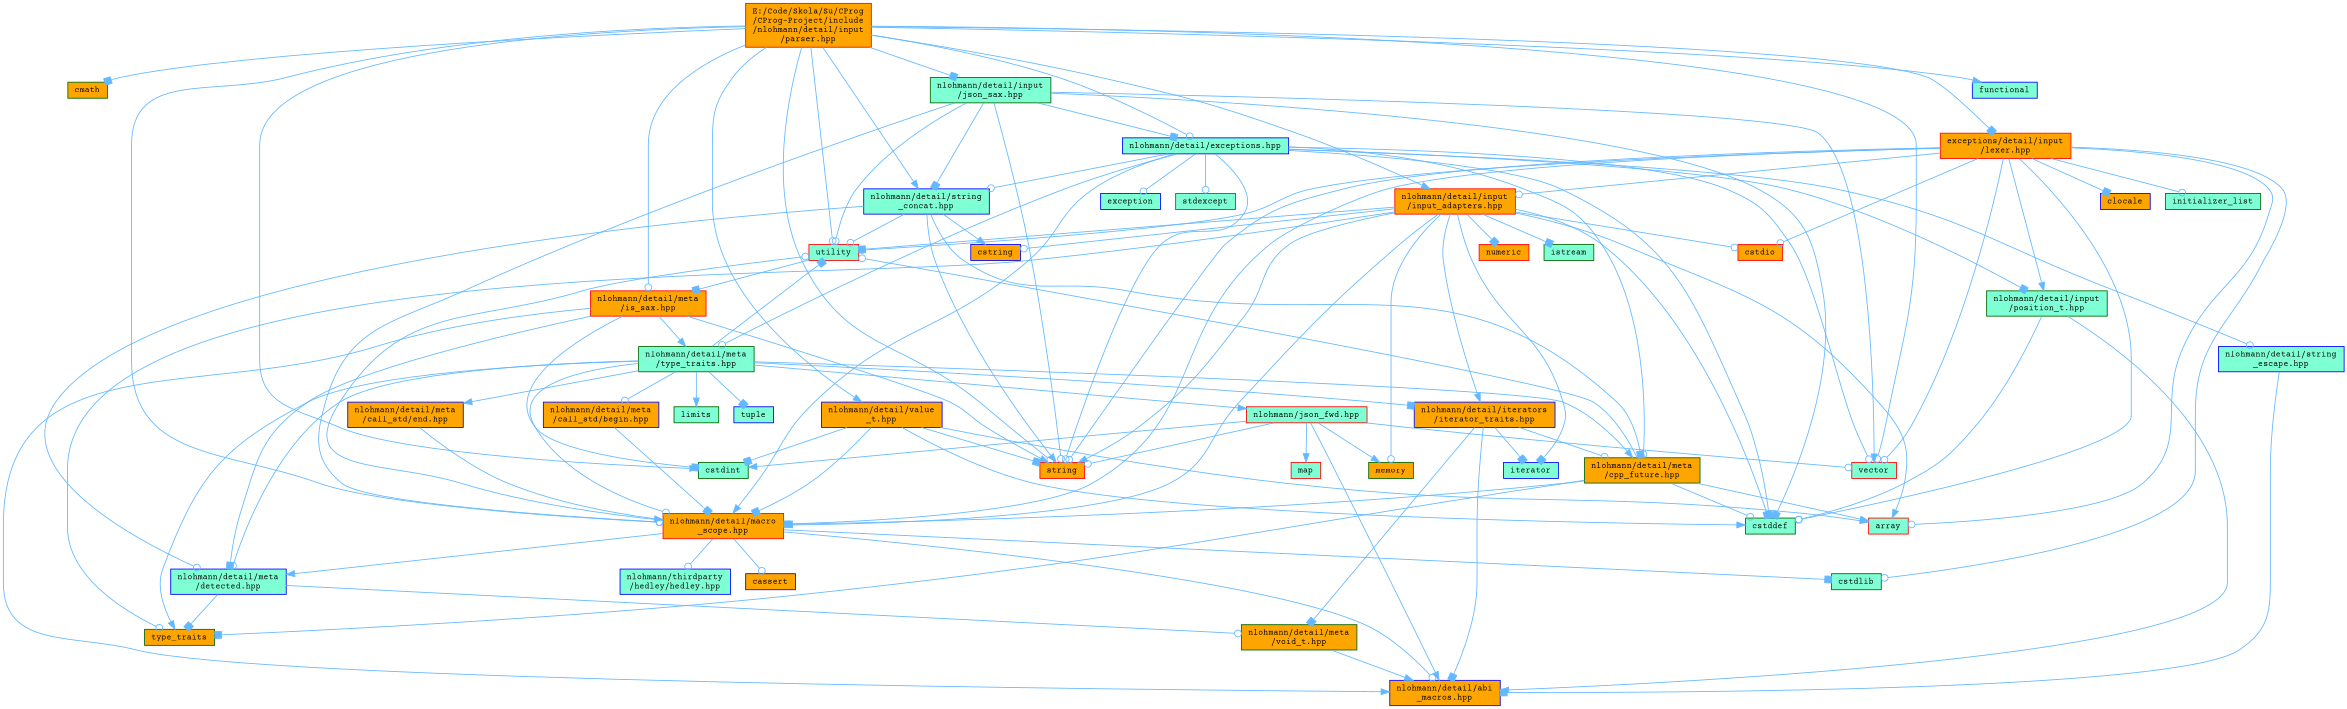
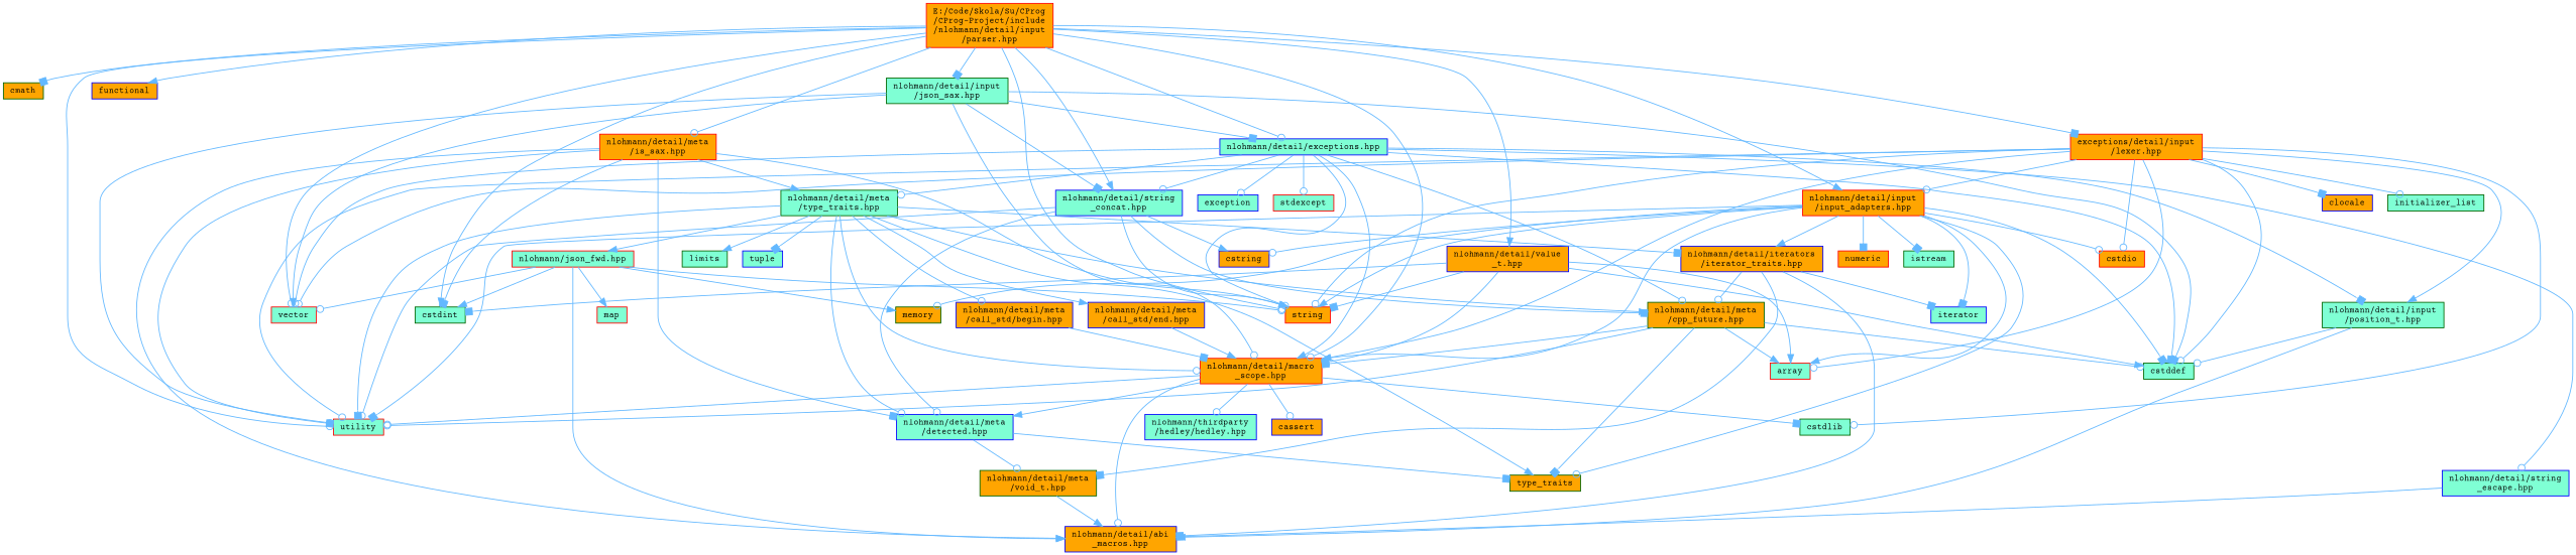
  digraph {
    fontname="Courier Prime"
    node [color=blue fillcolor=aquamarine fontname="Courier Prime" fontsize=10 shape=box style=filled]
    edge [arrowhead=odot color=steelblue1 fontname="Courier Prime" fontsize=10 labelfontname=Helvetica labelfontsize=10 style=solid]
    n1 [color=red fillcolor=orange fontcolor=black height=0.2 label="E:/Code/Skola/Su/CProg\l/CProg-Project/include\l/nlohmann/detail/input\l/parser.hpp" width=0.4]
    n2 [color=darkgreen fillcolor=orange height=0.2 label=cmath width=0.4]
    n3 [color=darkgreen height=0.2 label=cstdint width=0.4]
-   n4 [height=0.2 label=functional width=0.4]
+   n4 [fillcolor=orange height=0.2 label=functional width=0.4]
    n5 [color=red fillcolor=orange height=0.2 label=string width=0.4]
    n6 [color=red height=0.2 label=utility width=0.4]
    n7 [color=red height=0.2 label=vector width=0.4]
    n8 [height=0.2 label="nlohmann/detail/exceptions.hpp" width=0.4]
    n9 [fillcolor=orange height=0.2 label="nlohmann/detail/value\l_t.hpp" width=0.4]
    n10 [color=red fillcolor=orange height=0.2 label="nlohmann/detail/macro\l_scope.hpp" width=0.4]
    n11 [height=0.2 label="nlohmann/detail/string\l_concat.hpp" width=0.4]
    n12 [color=red fillcolor=orange height=0.2 label="nlohmann/detail/input\l/input_adapters.hpp" width=0.4]
    n13 [color=darkgreen height=0.2 label="nlohmann/detail/input\l/json_sax.hpp" width=0.4]
    n14 [color=red fillcolor=orange height=0.2 label="exceptions/detail/input\l/lexer.hpp" width=0.4]
    n15 [color=red fillcolor=orange height=0.2 label="nlohmann/detail/meta\l/is_sax.hpp" width=0.4]
    n16 [color=darkgreen height=0.2 label=cstddef width=0.4]
    n17 [height=0.2 label=exception width=0.4]
    n18 [color=red height=0.2 label=stdexcept width=0.4]
    n19 [height=0.2 label="nlohmann/detail/string\l_escape.hpp" width=0.4]
    n20 [color=darkgreen height=0.2 label="nlohmann/detail/input\l/position_t.hpp" width=0.4]
    n21 [color=darkgreen fillcolor=orange height=0.2 label="nlohmann/detail/meta\l/cpp_future.hpp" width=0.4]
    n22 [color=darkgreen height=0.2 label="nlohmann/detail/meta\l/type_traits.hpp" width=0.4]
    n23 [color=red height=0.2 label=array width=0.4]
    n24 [height=0.2 label="nlohmann/detail/meta\l/detected.hpp" width=0.4]
    n25 [fillcolor=orange height=0.2 label="nlohmann/detail/abi\l_macros.hpp" width=0.4]
    n26 [height=0.2 label="nlohmann/thirdparty\l/hedley/hedley.hpp" width=0.4]
    n27 [color=darkgreen height=0.2 label=cstdlib width=0.4]
    n28 [fillcolor=orange height=0.2 label=cassert width=0.4]
    n29 [fillcolor=orange height=0.2 label=cstring width=0.4]
    n30 [color=darkgreen fillcolor=orange height=0.2 label=type_traits width=0.4]
    n31 [fillcolor=orange height=0.2 label="nlohmann/detail/iterators\l/iterator_traits.hpp" width=0.4]
    n32 [height=0.2 label=iterator width=0.4]
    n33 [color=darkgreen fillcolor=orange height=0.2 label=memory width=0.4]
    n34 [color=red fillcolor=orange height=0.2 label=numeric width=0.4]
    n35 [color=red fillcolor=orange height=0.2 label=cstdio width=0.4]
    n36 [color=darkgreen height=0.2 label=istream width=0.4]
    n37 [fillcolor=orange height=0.2 label=clocale width=0.4]
    n38 [color=darkgreen height=0.2 label=initializer_list width=0.4]
    n39 [color=darkgreen height=0.2 label=limits width=0.4]
    n40 [height=0.2 label=tuple width=0.4]
    n41 [fillcolor=orange height=0.2 label="nlohmann/detail/meta\l/call_std/begin.hpp" width=0.4]
    n42 [fillcolor=orange height=0.2 label="nlohmann/detail/meta\l/call_std/end.hpp" width=0.4]
    n43 [color=red height=0.2 label="nlohmann/json_fwd.hpp" width=0.4]
    n44 [color=darkgreen fillcolor=orange height=0.2 label="nlohmann/detail/meta\l/void_t.hpp" width=0.4]
    n45 [color=red height=0.2 label=map width=0.4]
    n1 -> n2 [arrowhead=box]
    n1 -> n3 [arrowhead=normal]
    n1 -> n4 [arrowhead=normal]
    n1 -> n5
    n1 -> n6
    n1 -> n7
    n1 -> n8
    n1 -> n9 [arrowhead=normal]
    n1 -> n10
    n1 -> n11 [arrowhead=normal]
    n1 -> n12 [arrowhead=normal]
    n1 -> n13 [arrowhead=box]
    n1 -> n14 [arrowhead=box]
    n1 -> n15
    n8 -> n5
    n8 -> n7
    n8 -> n10 [arrowhead=normal]
    n8 -> n11
    n8 -> n16 [arrowhead=box]
    n8 -> n17
    n8 -> n18
    n8 -> n19
    n8 -> n20 [arrowhead=box]
    n8 -> n21
    n8 -> n22
    n9 -> n3 [arrowhead=box]
    n9 -> n5 [arrowhead=box]
    n9 -> n10 [arrowhead=box]
    n9 -> n16 [arrowhead=normal]
    n9 -> n23 [arrowhead=normal]
    n10 -> n6
    n10 -> n24 [arrowhead=normal]
    n10 -> n25
    n10 -> n26
    n10 -> n27 [arrowhead=box]
    n10 -> n28
    n11 -> n5 [arrowhead=normal]
    n11 -> n6
    n11 -> n21 [arrowhead=box]
    n11 -> n24
    n11 -> n29 [arrowhead=normal]
    n12 -> n5 [arrowhead=normal]
    n12 -> n6 [arrowhead=box]
    n12 -> n10 [arrowhead=normal]
    n12 -> n16 [arrowhead=box]
    n12 -> n23 [arrowhead=normal]
    n12 -> n29
    n12 -> n30
    n12 -> n31 [arrowhead=normal]
    n12 -> n32 [arrowhead=box]
    n12 -> n33
    n12 -> n34 [arrowhead=box]
    n12 -> n35
    n12 -> n36 [arrowhead=box]
-   n13 -> n5
    n13 -> n6
    n13 -> n7 [arrowhead=normal]
    n13 -> n8 [arrowhead=box]
    n13 -> n10
    n13 -> n11 [arrowhead=box]
    n13 -> n16 [arrowhead=box]
    n14 -> n5
    n14 -> n6
    n14 -> n7
    n14 -> n10 [arrowhead=normal]
    n14 -> n12
    n14 -> n16
    n14 -> n20 [arrowhead=normal]
    n14 -> n23
    n14 -> n27
    n14 -> n35
    n14 -> n37 [arrowhead=box]
    n14 -> n38
    n15 -> n3 [arrowhead=box]
    n15 -> n5 [arrowhead=normal]
-   n6 -> n15 [arrowhead=box]
+   n15 -> n6 [arrowhead=box]
    n15 -> n22 [arrowhead=normal]
    n15 -> n24 [arrowhead=box]
    n15 -> n25 [arrowhead=normal]
    n19 -> n25 [arrowhead=box]
    n20 -> n16
    n20 -> n25 [arrowhead=normal]
    n21 -> n6
    n21 -> n10 [arrowhead=box]
    n21 -> n16
    n21 -> n23 [arrowhead=normal]
    n21 -> n30 [arrowhead=box]
    n22 -> n6 [arrowhead=box]
    n22 -> n10
    n22 -> n21 [arrowhead=normal]
    n22 -> n24
    n22 -> n30 [arrowhead=normal]
    n22 -> n31 [arrowhead=box]
    n22 -> n39 [arrowhead=normal]
    n22 -> n40 [arrowhead=box]
    n22 -> n41
    n22 -> n42 [arrowhead=normal]
    n22 -> n43 [arrowhead=normal]
    n24 -> n30 [arrowhead=box]
    n24 -> n44
    n31 -> n21
    n31 -> n25 [arrowhead=box]
    n31 -> n32 [arrowhead=box]
    n31 -> n44 [arrowhead=box]
    n41 -> n10 [arrowhead=box]
    n42 -> n10 [arrowhead=normal]
    n43 -> n3 [arrowhead=normal]
    n43 -> n5
    n43 -> n7
    n43 -> n25 [arrowhead=normal]
    n43 -> n33 [arrowhead=normal]
    n43 -> n45 [arrowhead=normal]
    n44 -> n25 [arrowhead=normal]
  }
